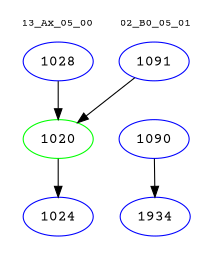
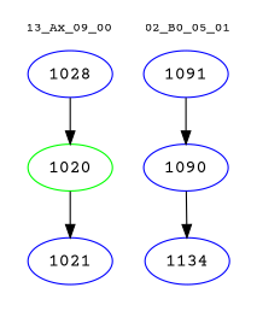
  digraph {
    fontname="Courier Prime"
    node [color=blue fontname="Courier Prime"]
    edge [color=black fontname="Courier Prime"]
    n1 [label=1028]
    n2 [color=green label=1020]
-   n3 [label=1024]
+   n3 [label=1021]
    n4 [label=1091]
    n5 [label=1090]
-   n6 [label=1934]
+   n6 [label=1134]
    subgraph cluster_1 {
      color=white
      fontsize=10
-     label="13_Ax_05_00"
+     label="13_Ax_09_00"
      n1
      n2
      n3
    }
    subgraph cluster_2 {
      color=white
      fontsize=10
      label="02_B0_05_01"
      n4
      n5
      n6
    }
    n1 -> n2
    n2 -> n3
-   n4 -> n2
+   n4 -> n5
    n5 -> n6
  }
